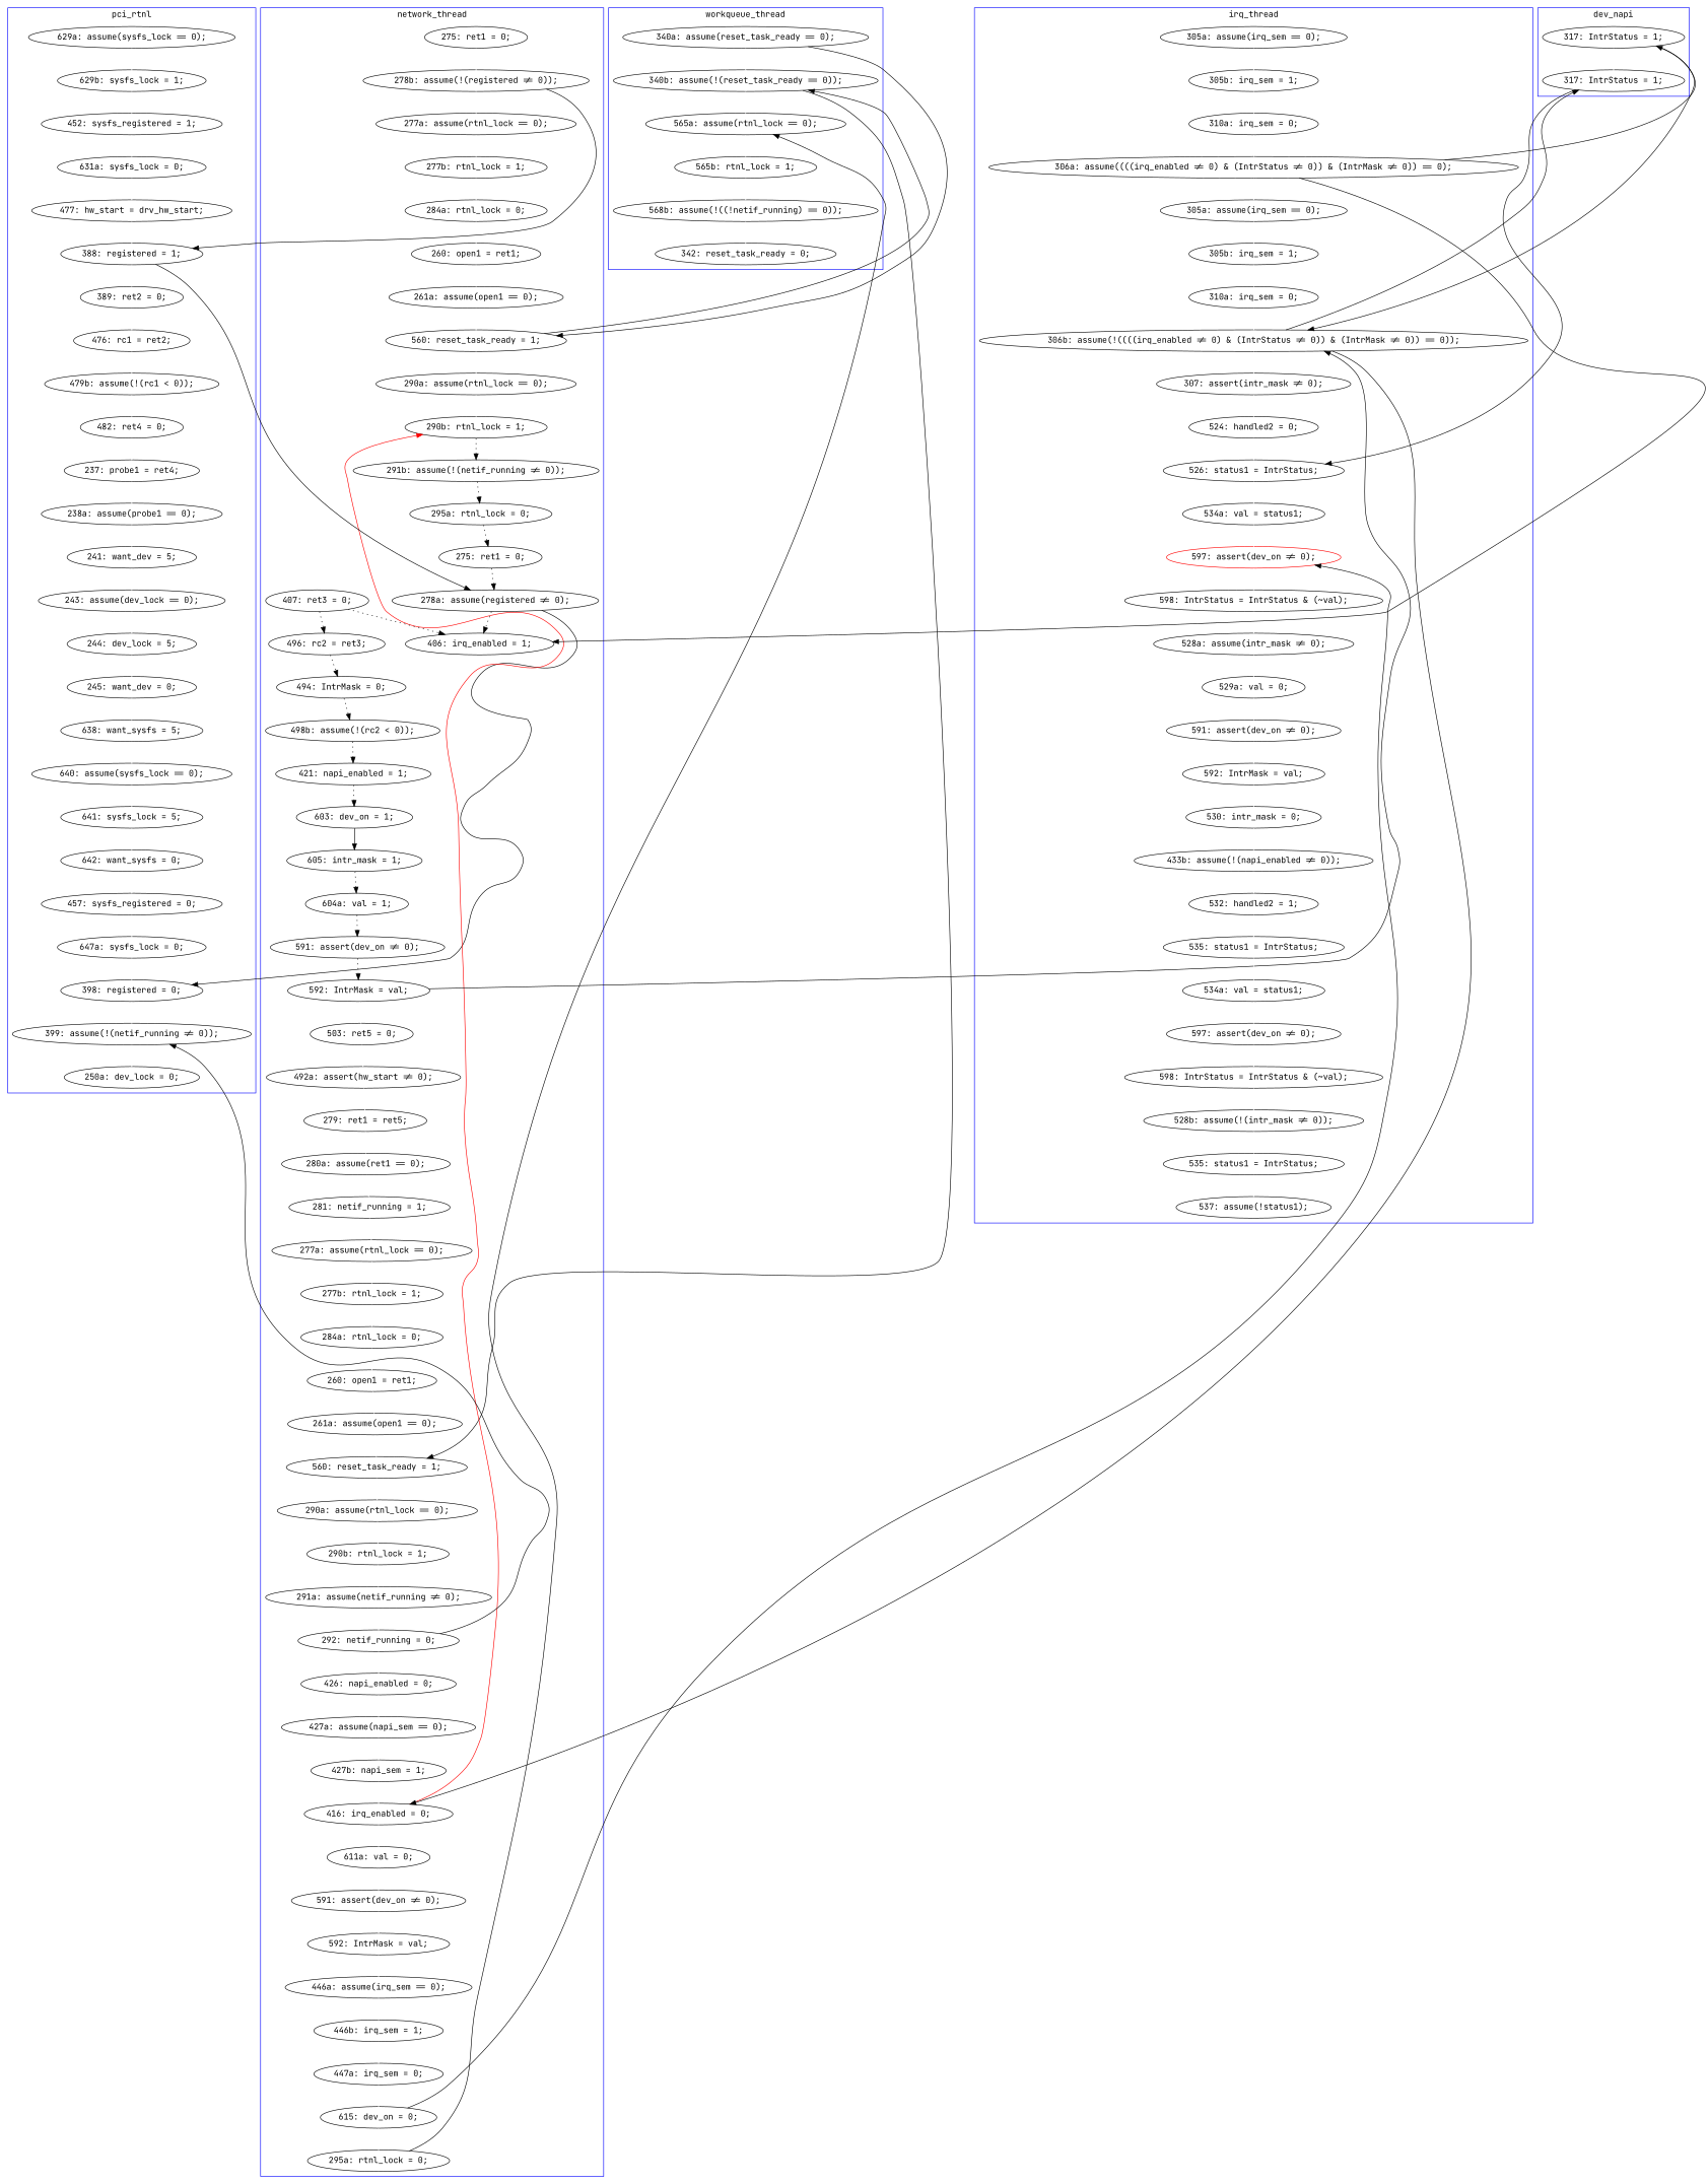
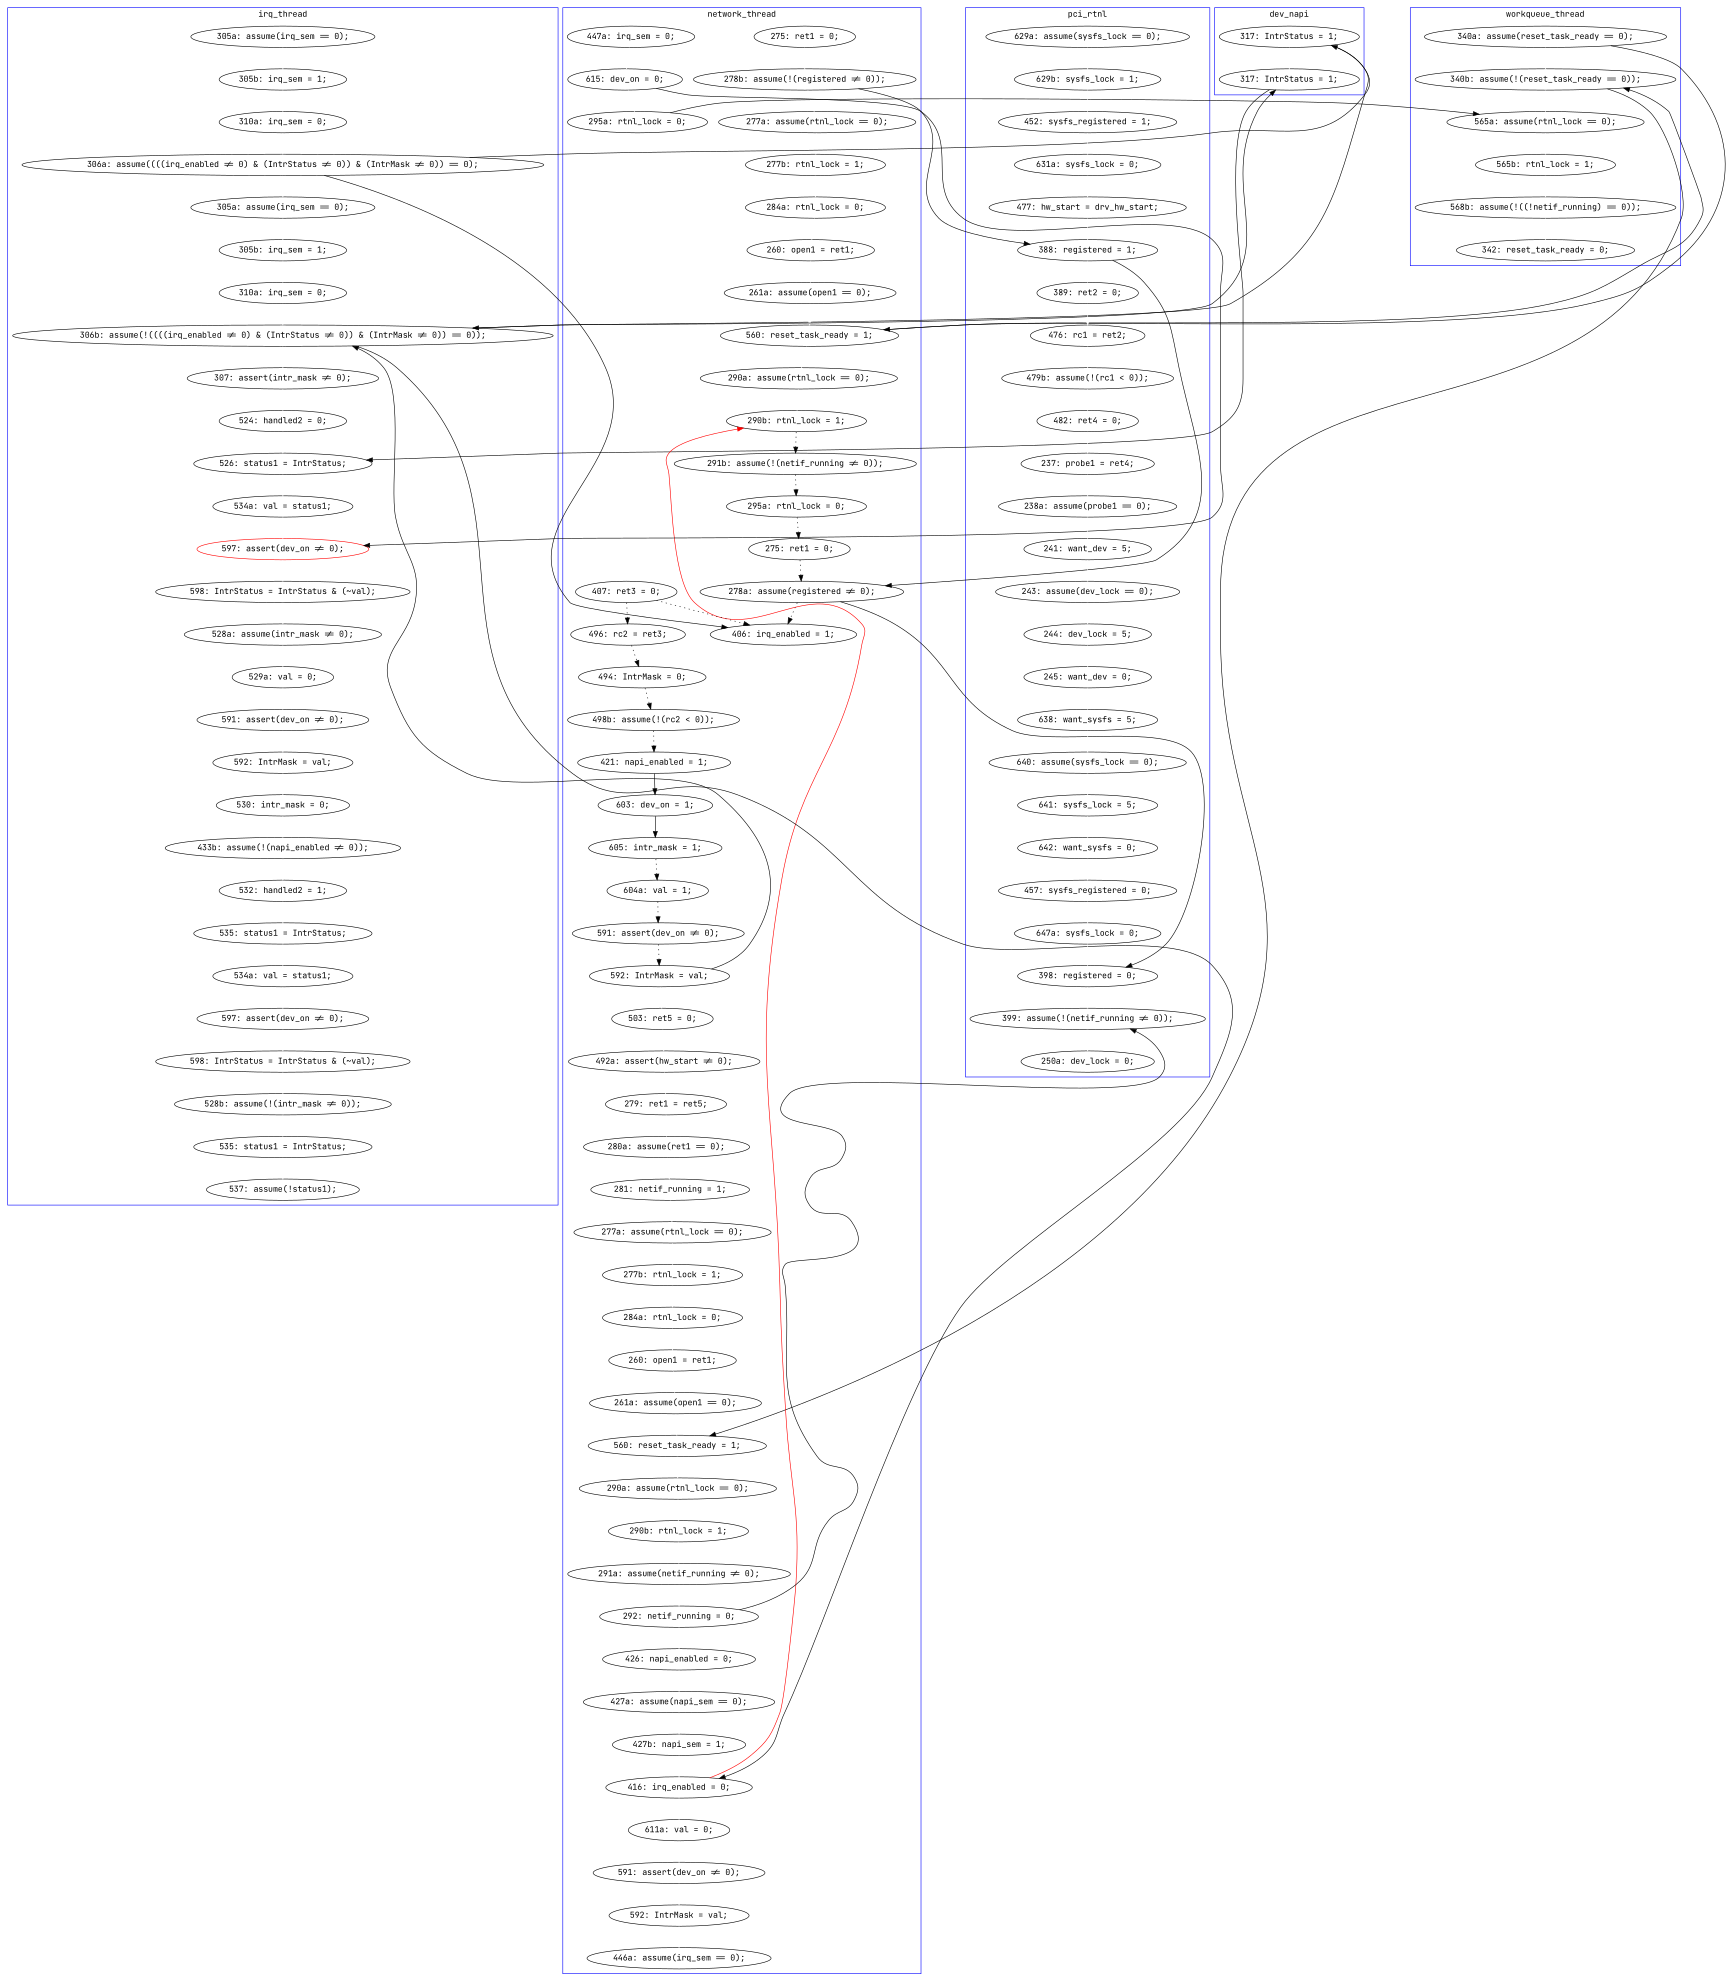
  digraph {
    fontname="JetBrains Mono"
    node [fontname="JetBrains Mono"]
    edge [color=white fontname="JetBrains Mono" style=solid]
    n1 [label="317: IntrStatus = 1;"]
    n2 [label="317: IntrStatus = 1;"]
    n3 [label="340b: assume(!(reset_task_ready == 0));"]
    n4 [label="340a: assume(reset_task_ready == 0);"]
    n5 [label="568b: assume(!((!netif_running) == 0));"]
    n6 [label="342: reset_task_ready = 0;"]
    n7 [label="565b: rtnl_lock = 1;"]
    n8 [label="565a: assume(rtnl_lock == 0);"]
    n9 [label="278a: assume(registered != 0);"]
    n10 [label="406: irq_enabled = 1;"]
    n11 [label="591: assert(dev_on != 0);"]
    n12 [label="592: IntrMask = val;"]
    n13 [label="427b: napi_sem = 1;"]
    n14 [label="416: irq_enabled = 0;"]
    n15 [label="277b: rtnl_lock = 1;"]
    n16 [label="284a: rtnl_lock = 0;"]
    n17 [label="498b: assume(!(rc2 < 0));"]
    n18 [label="421: napi_enabled = 1;"]
    n19 [label="277b: rtnl_lock = 1;"]
    n20 [label="284a: rtnl_lock = 0;"]
    n21 [label="295a: rtnl_lock = 0;"]
    n22 [label="275: ret1 = 0;"]
    n23 [label="277a: assume(rtnl_lock == 0);"]
    n24 [label="446a: assume(irq_sem == 0);"]
    n25 [label="603: dev_on = 1;"]
    n26 [label="278b: assume(!(registered != 0));"]
    n27 [label="275: ret1 = 0;"]
    n28 [label="503: ret5 = 0;"]
    n29 [label="492a: assert(hw_start != 0);"]
    n30 [label="277a: assume(rtnl_lock == 0);"]
    n31 [label="592: IntrMask = val;"]
    n32 [label="290a: assume(rtnl_lock == 0);"]
    n33 [label="290b: rtnl_lock = 1;"]
    n34 [label="496: rc2 = ret3;"]
    n35 [label="494: IntrMask = 0;"]
    n36 [label="560: reset_task_ready = 1;"]
    n37 [label="281: netif_running = 1;"]
    n38 [label="292: netif_running = 0;"]
    n39 [label="426: napi_enabled = 0;"]
    n40 [label="290a: assume(rtnl_lock == 0);"]
    n41 [label="290b: rtnl_lock = 1;"]
    n42 [label="291b: assume(!(netif_running != 0));"]
-   n43 [label="446b: irq_sem = 1;"]
    n44 [label="447a: irq_sem = 0;"]
    n45 [label="261a: assume(open1 == 0);"]
    n46 [label="605: intr_mask = 1;"]
    n47 [label="604a: val = 1;"]
    n48 [label="611a: val = 0;"]
    n49 [label="427a: assume(napi_sem == 0);"]
    n50 [label="260: open1 = ret1;"]
    n51 [label="279: ret1 = ret5;"]
    n52 [label="280a: assume(ret1 == 0);"]
    n53 [label="591: assert(dev_on != 0);"]
    n54 [label="615: dev_on = 0;"]
    n55 [label="407: ret3 = 0;"]
    n56 [label="260: open1 = ret1;"]
    n57 [label="261a: assume(open1 == 0);"]
    n58 [label="291a: assume(netif_running != 0);"]
    n59 [label="560: reset_task_ready = 1;"]
    n60 [label="295a: rtnl_lock = 0;"]
    n61 [color=red label="597: assert(dev_on != 0);"]
    n62 [label="598: IntrStatus = IntrStatus & (~val);"]
    n63 [label="310a: irq_sem = 0;"]
    n64 [label="306a: assume((((irq_enabled != 0) & (IntrStatus != 0)) & (IntrMask != 0)) == 0);"]
    n65 [label="530: intr_mask = 0;"]
    n66 [label="433b: assume(!(napi_enabled != 0));"]
    n67 [label="532: handled2 = 1;"]
    n68 [label="306b: assume(!((((irq_enabled != 0) & (IntrStatus != 0)) & (IntrMask != 0)) == 0));"]
    n69 [label="597: assert(dev_on != 0);"]
    n70 [label="598: IntrStatus = IntrStatus & (~val);"]
    n71 [label="528a: assume(intr_mask != 0);"]
    n72 [label="305a: assume(irq_sem == 0);"]
    n73 [label="305b: irq_sem = 1;"]
    n74 [label="526: status1 = IntrStatus;"]
    n75 [label="529a: val = 0;"]
    n76 [label="591: assert(dev_on != 0);"]
    n77 [label="592: IntrMask = val;"]
    n78 [label="534a: val = status1;"]
    n79 [label="535: status1 = IntrStatus;"]
    n80 [label="537: assume(!status1);"]
    n81 [label="305b: irq_sem = 1;"]
    n82 [label="310a: irq_sem = 0;"]
    n83 [label="528b: assume(!(intr_mask != 0));"]
    n84 [label="535: status1 = IntrStatus;"]
    n85 [label="534a: val = status1;"]
    n86 [label="307: assert(intr_mask != 0);"]
    n87 [label="524: handled2 = 0;"]
    n88 [label="305a: assume(irq_sem == 0);"]
    n89 [label="638: want_sysfs = 5;"]
    n90 [label="640: assume(sysfs_lock == 0);"]
    n91 [label="477: hw_start = drv_hw_start;"]
    n92 [label="388: registered = 1;"]
    n93 [label="244: dev_lock = 5;"]
    n94 [label="245: want_dev = 0;"]
    n95 [label="641: sysfs_lock = 5;"]
    n96 [label="642: want_sysfs = 0;"]
    n97 [label="457: sysfs_registered = 0;"]
    n98 [label="647a: sysfs_lock = 0;"]
    n99 [label="452: sysfs_registered = 1;"]
    n100 [label="631a: sysfs_lock = 0;"]
    n101 [label="389: ret2 = 0;"]
    n102 [label="476: rc1 = ret2;"]
    n103 [label="399: assume(!(netif_running != 0));"]
    n104 [label="243: assume(dev_lock == 0);"]
    n105 [label="482: ret4 = 0;"]
    n106 [label="237: probe1 = ret4;"]
    n107 [label="398: registered = 0;"]
    n108 [label="629b: sysfs_lock = 1;"]
    n109 [label="479b: assume(!(rc1 < 0));"]
    n110 [label="241: want_dev = 5;"]
    n111 [label="238a: assume(probe1 == 0);"]
    n112 [label="629a: assume(sysfs_lock == 0);"]
    n113 [label="250a: dev_lock = 0;"]
    subgraph cluster_1 {
      color=blue
      label=dev_napi
      n1
      n2
    }
    subgraph cluster_2 {
      color=blue
      label=workqueue_thread
      n3
      n4
      n5
      n6
      n7
      n8
    }
    subgraph cluster_3 {
      color=blue
      label=network_thread
      n9
      n10
      n11
      n12
      n13
      n14
      n15
      n16
      n17
      n18
      n19
      n20
      n21
      n22
      n23
      n24
      n25
      n26
      n27
      n28
      n29
      n30
      n31
      n32
      n33
      n34
      n35
      n36
      n37
      n38
      n39
      n40
      n41
      n42
-     n43
      n44
      n45
      n46
      n47
      n48
      n49
      n50
      n51
      n52
      n53
      n54
      n55
      n56
      n57
      n58
      n59
      n60
    }
    subgraph cluster_4 {
      color=blue
      label=irq_thread
      n61
      n62
      n63
      n64
      n65
      n66
      n67
      n68
      n69
      n70
      n71
      n72
      n73
      n74
      n75
      n76
      n77
      n78
      n79
      n80
      n81
      n82
      n83
      n84
      n85
      n86
      n87
      n88
    }
    subgraph cluster_5 {
      color=blue
      label=pci_rtnl
      n89
      n90
      n91
      n92
      n93
      n94
      n95
      n96
      n97
      n98
      n99
      n100
      n101
      n102
      n103
      n104
      n105
      n106
      n107
      n108
      n109
      n110
      n111
      n112
      n113
    }
    n1 -> n74 [color=black constraint=false]
    n2 -> n1
    n2 -> n68 [color=black constraint=false]
    n3 -> n8
    n3 -> n59 [color=black constraint=false]
    n4 -> n3
    n4 -> n36 [color=black constraint=false]
    n5 -> n6
    n7 -> n5
    n8 -> n7
    n9 -> n10 [color=black style=dotted]
    n9 -> n107 [color=black constraint=false]
    n11 -> n12
    n12 -> n24
    n13 -> n14
    n14 -> n41 [color=red constraint=false]
    n14 -> n48
    n15 -> n16
    n16 -> n50
    n17 -> n18 [color=black style=dotted]
-   n18 -> n25 [color=black style=dotted]
+   n18 -> n25 [color=black]
    n19 -> n20
    n20 -> n56
    n21 -> n22 [color=black style=dotted]
    n22 -> n9 [color=black style=dotted]
    n23 -> n15
-   n24 -> n43
    n25 -> n46 [color=black]
    n26 -> n23
    n26 -> n92 [color=black constraint=false]
    n27 -> n26
    n28 -> n29
    n29 -> n51
    n30 -> n19
    n31 -> n28
    n31 -> n68 [color=black constraint=false]
    n32 -> n33
    n33 -> n58
    n34 -> n35 [color=black style=dotted]
    n35 -> n17 [color=black style=dotted]
    n36 -> n3 [color=black constraint=false]
    n36 -> n40
    n37 -> n30
    n38 -> n39
    n38 -> n103 [color=black constraint=false]
    n39 -> n49
    n40 -> n41
    n41 -> n42 [color=black style=dotted]
    n42 -> n21 [color=black style=dotted]
-   n43 -> n44
    n44 -> n54
    n45 -> n36
    n46 -> n47 [color=black style=dotted]
    n47 -> n53 [color=black style=dotted]
    n48 -> n11
    n49 -> n13
    n50 -> n45
    n51 -> n52
    n52 -> n37
    n53 -> n31 [color=black style=dotted]
    n54 -> n60
    n54 -> n61 [color=black constraint=false]
    n55 -> n10 [color=black style=dotted]
    n55 -> n34 [color=black style=dotted]
    n56 -> n57
    n57 -> n59
    n58 -> n38
    n59 -> n32
    n60 -> n8 [color=black constraint=false]
    n61 -> n62
    n62 -> n71
    n63 -> n64
    n64 -> n2 [color=black constraint=false]
    n64 -> n10 [color=black constraint=false]
    n64 -> n72
    n65 -> n66
    n66 -> n67
    n67 -> n84
    n68 -> n1 [color=black constraint=false]
    n68 -> n14 [color=black constraint=false]
    n68 -> n86
    n69 -> n70
    n70 -> n83
    n71 -> n75
    n72 -> n73
    n73 -> n82
    n74 -> n78
    n75 -> n76
    n76 -> n77
    n77 -> n65
    n78 -> n61
    n79 -> n80
    n81 -> n63
    n82 -> n68
    n83 -> n79
    n84 -> n85
    n85 -> n69
    n86 -> n87
    n87 -> n74
    n88 -> n81
    n89 -> n90
    n90 -> n95
    n91 -> n92
    n92 -> n9 [color=black constraint=false]
    n92 -> n101
    n93 -> n94
    n94 -> n89
    n95 -> n96
    n96 -> n97
    n97 -> n98
    n98 -> n107
    n99 -> n100
    n100 -> n91
    n101 -> n102
    n102 -> n109
    n103 -> n113
    n104 -> n93
    n105 -> n106
    n106 -> n111
    n107 -> n103
    n108 -> n99
    n109 -> n105
    n110 -> n104
    n111 -> n110
    n112 -> n108
  }
